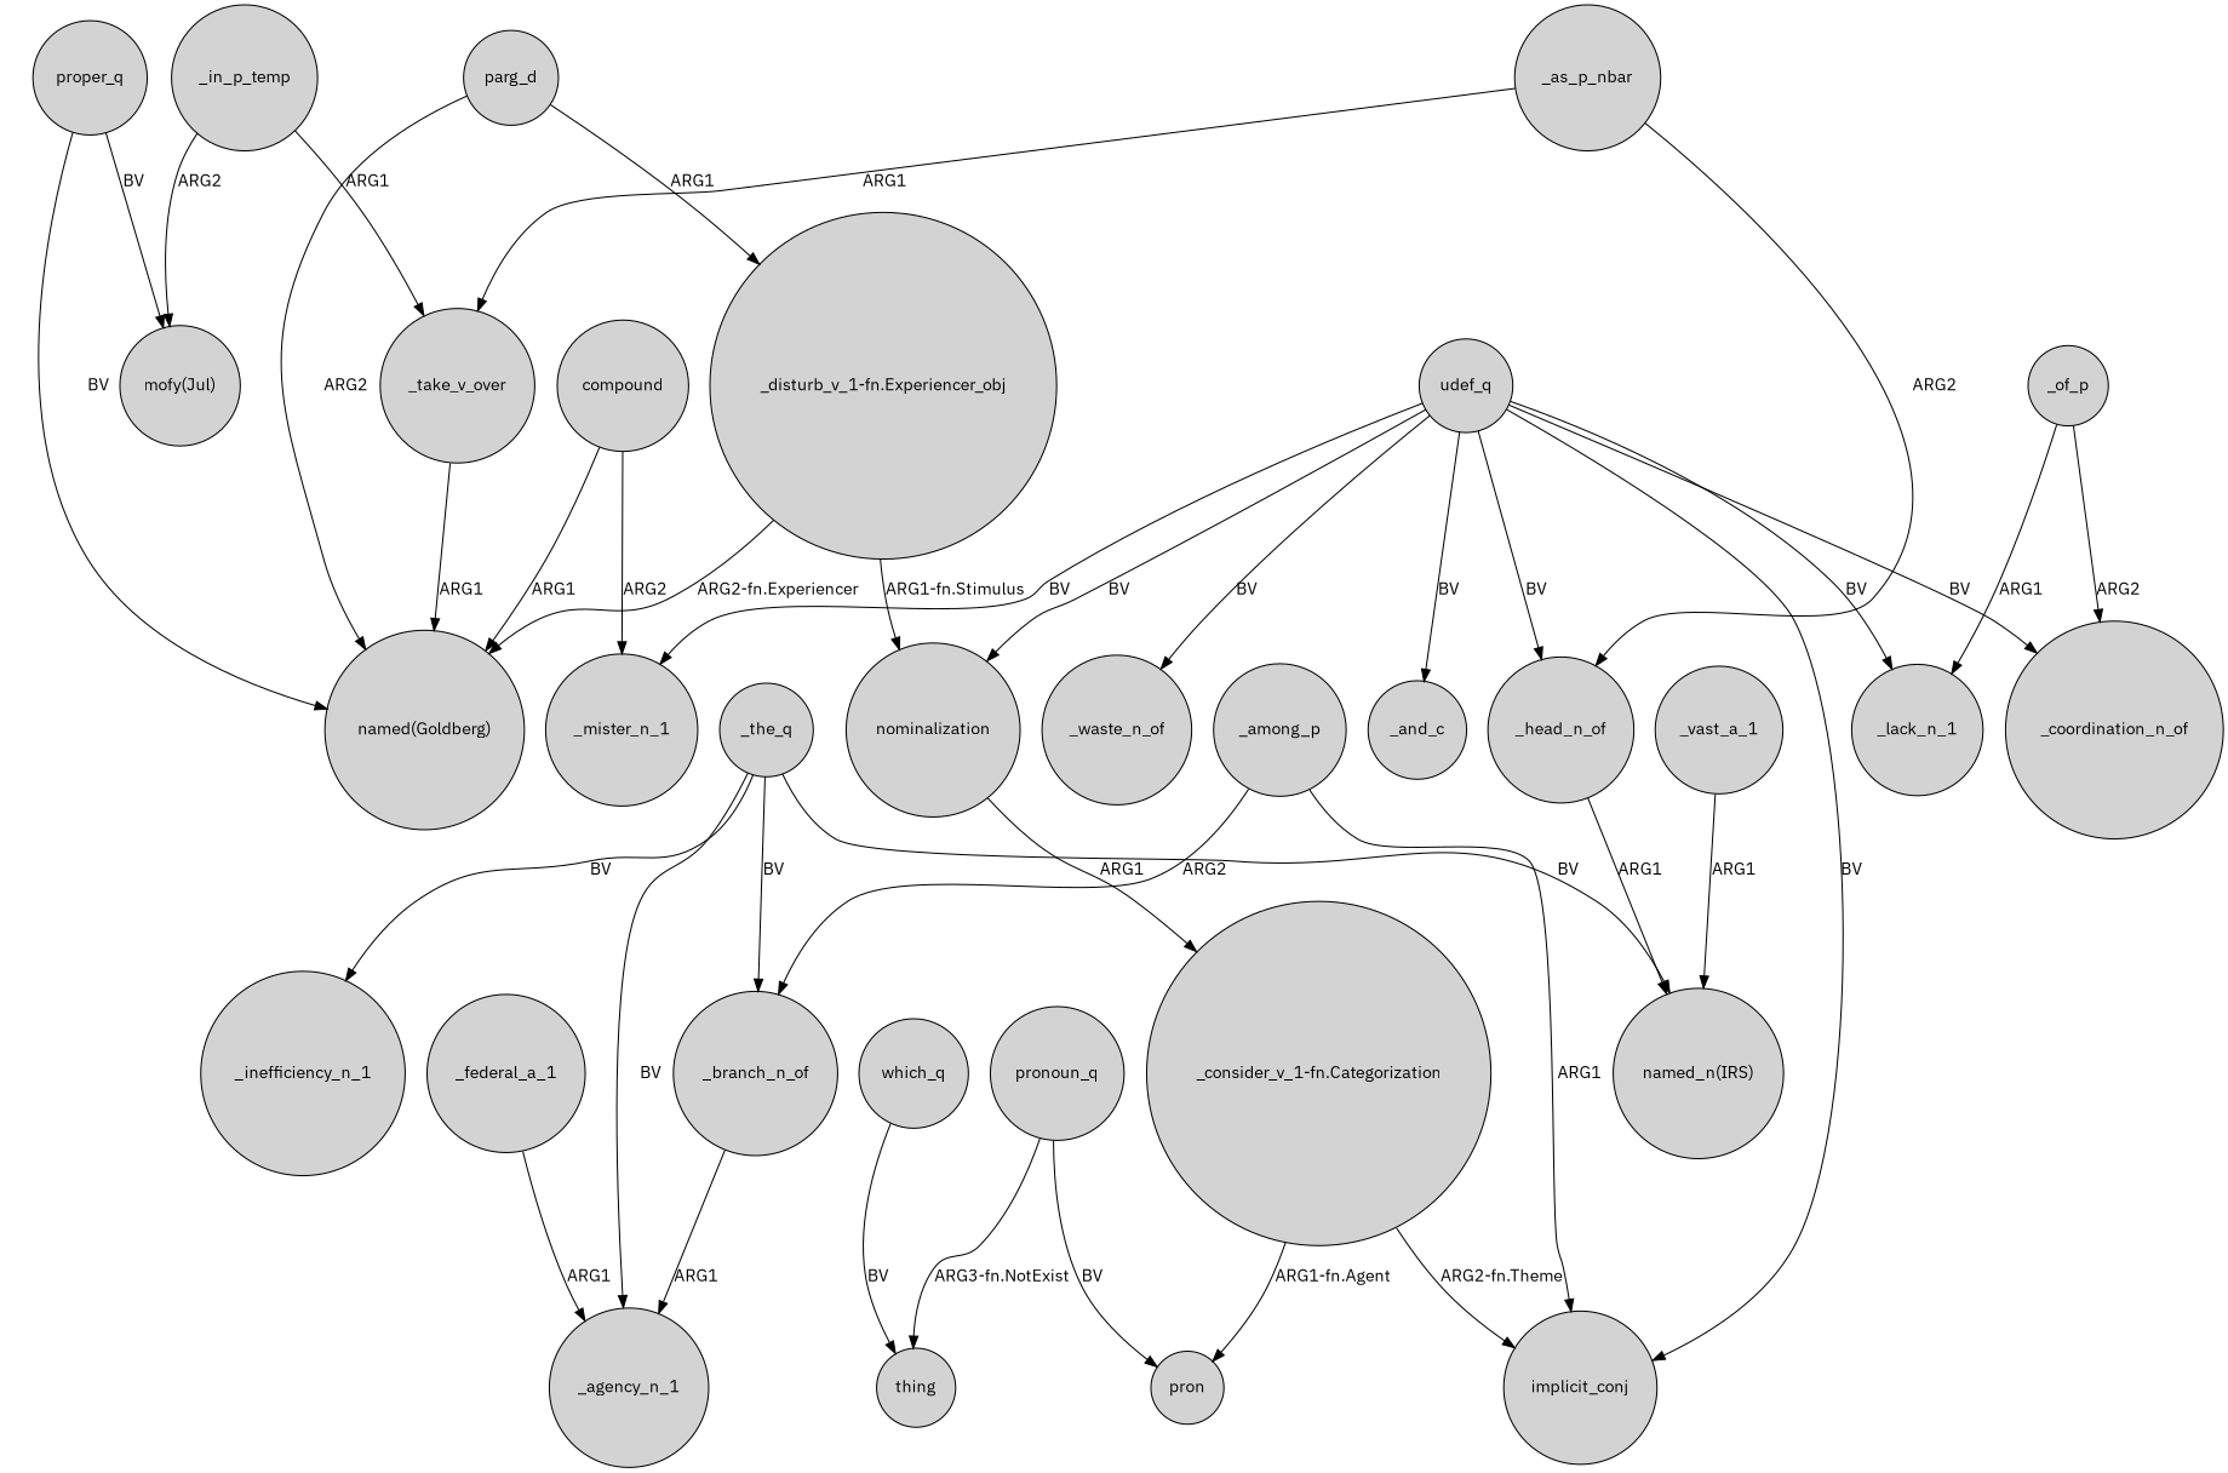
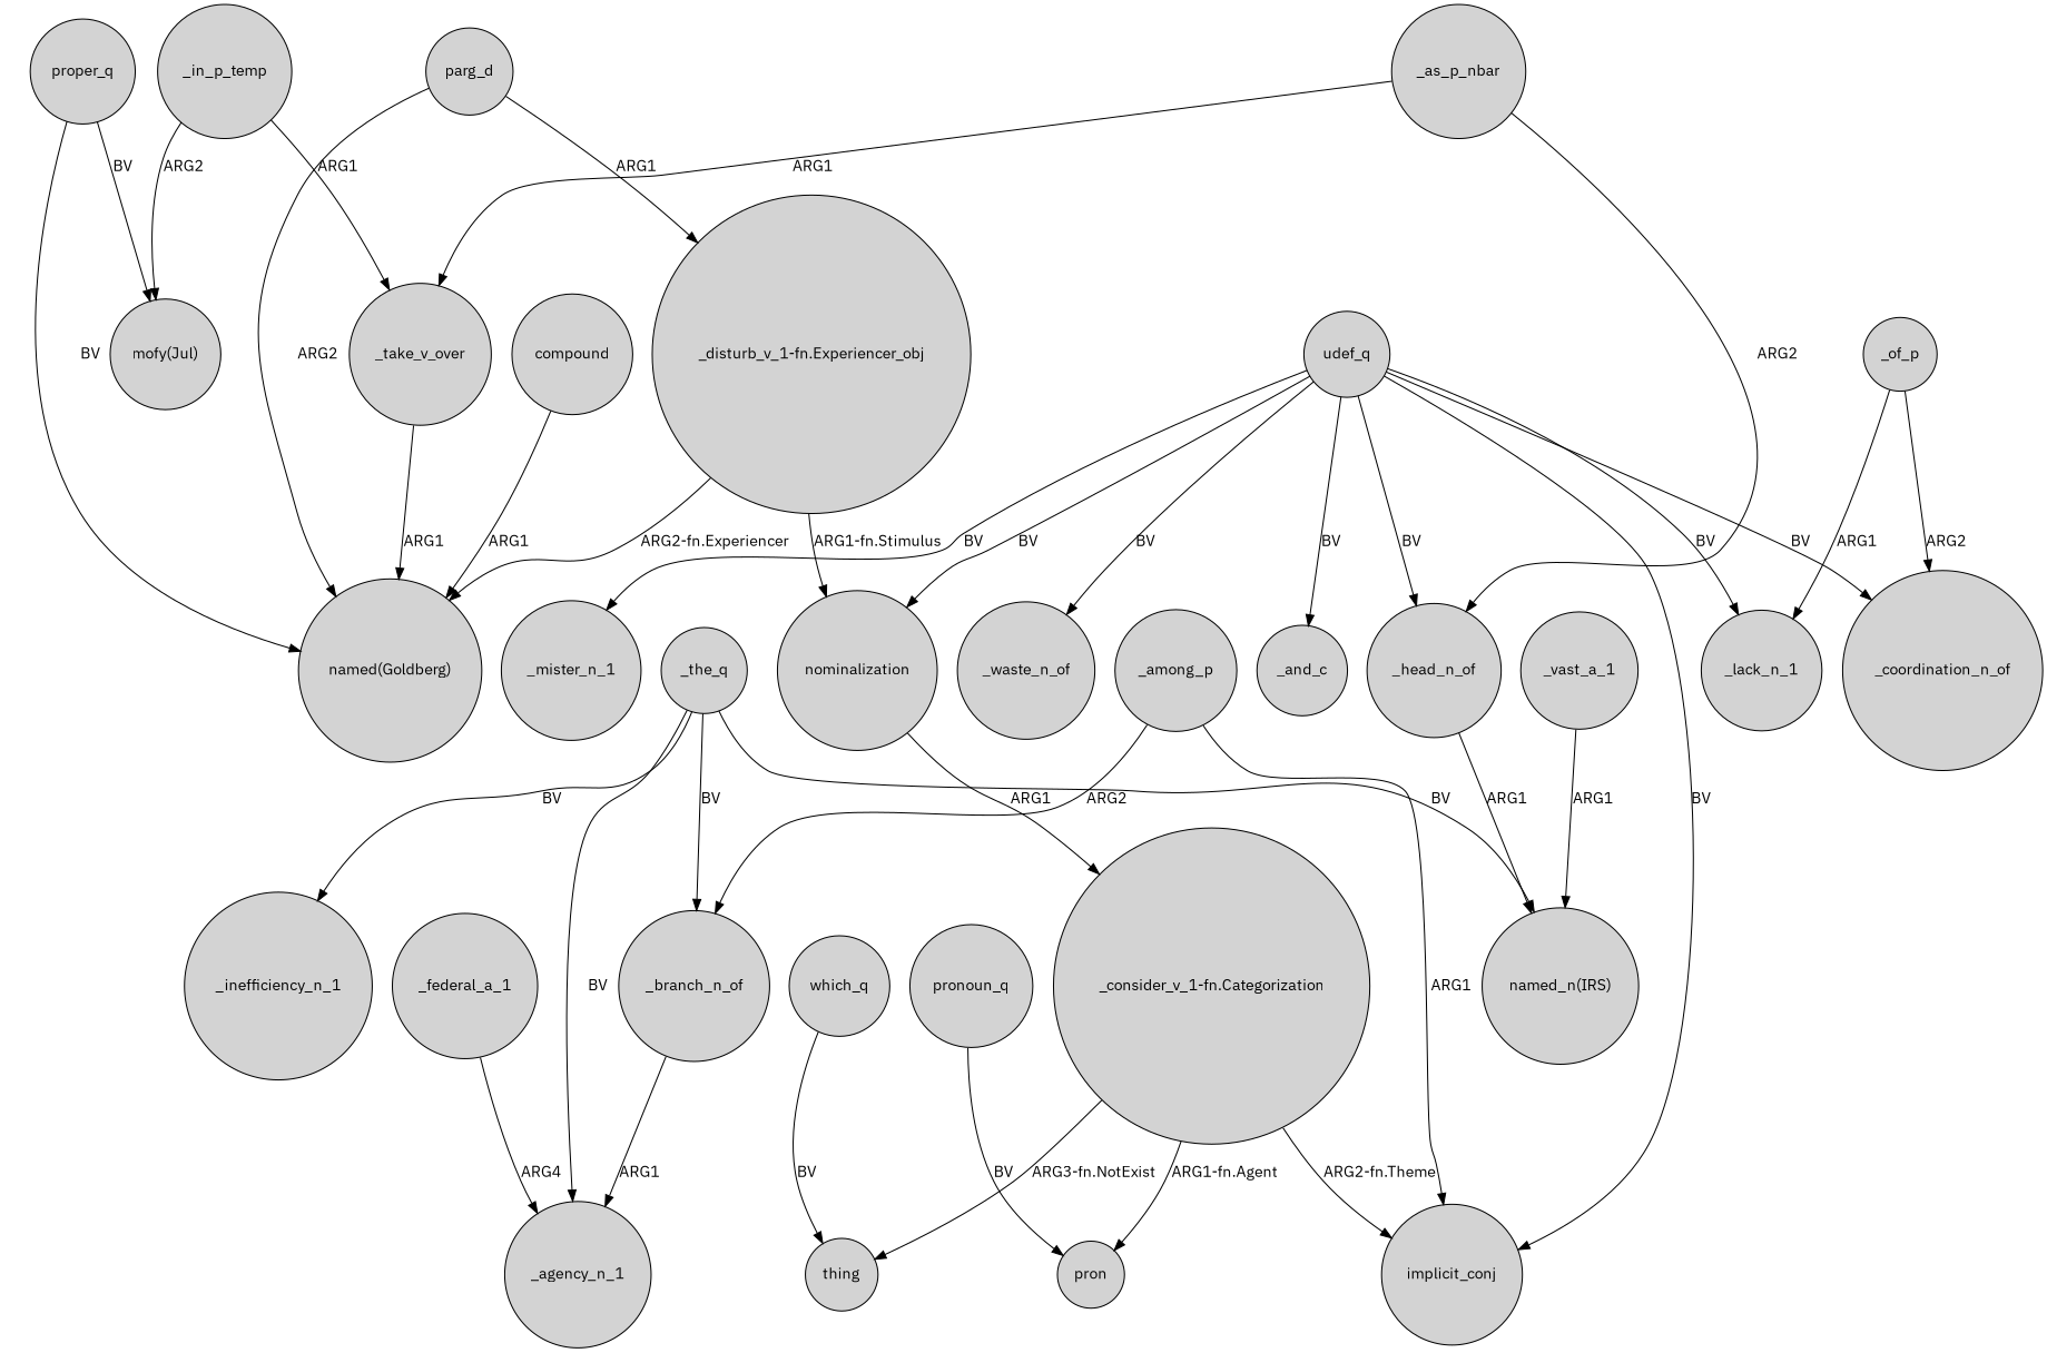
  digraph {
    fontname="IBM Plex Sans"
    node [fontname="IBM Plex Sans" shape=circle style=filled]
    edge [fontname="IBM Plex Sans"]
    parg_d
    "_disturb_v_1-fn.Experiencer_obj"
    "named(Goldberg)"
    nominalization
    "_consider_v_1-fn.Categorization"
    _the_q
    _agency_n_1
    "named_n(IRS)"
    _inefficiency_n_1
    _branch_n_of
    pron
    implicit_conj
    thing
    proper_q
    "mofy(Jul)"
    _take_v_over
    _of_p
    _lack_n_1
    _coordination_n_of
    _as_p_nbar
    _head_n_of
    compound
    _mister_n_1
    udef_q
    _waste_n_of
    _and_c
    _in_p_temp
    _among_p
    pronoun_q
    _federal_a_1
    _vast_a_1
    which_q
    parg_d -> "_disturb_v_1-fn.Experiencer_obj" [label=ARG1]
    parg_d -> "named(Goldberg)" [label=ARG2]
    "_disturb_v_1-fn.Experiencer_obj" -> "named(Goldberg)" [label="ARG2-fn.Experiencer"]
    "_disturb_v_1-fn.Experiencer_obj" -> nominalization [label="ARG1-fn.Stimulus"]
    nominalization -> "_consider_v_1-fn.Categorization" [label=ARG1]
    "_consider_v_1-fn.Categorization" -> pron [label="ARG1-fn.Agent"]
    "_consider_v_1-fn.Categorization" -> implicit_conj [label="ARG2-fn.Theme"]
-   pronoun_q -> thing [label="ARG3-fn.NotExist"]
+   "_consider_v_1-fn.Categorization" -> thing [label="ARG3-fn.NotExist"]
    _the_q -> _agency_n_1 [label=BV]
    _the_q -> "named_n(IRS)" [label=BV]
    _the_q -> _inefficiency_n_1 [label=BV]
    _the_q -> _branch_n_of [label=BV]
    _branch_n_of -> _agency_n_1 [label=ARG1]
    proper_q -> "named(Goldberg)" [label=BV]
    proper_q -> "mofy(Jul)" [label=BV]
    _take_v_over -> "named(Goldberg)" [label=ARG1]
    _of_p -> _lack_n_1 [label=ARG1]
    _of_p -> _coordination_n_of [label=ARG2]
    _as_p_nbar -> _take_v_over [label=ARG1]
    _as_p_nbar -> _head_n_of [label=ARG2]
    _head_n_of -> "named_n(IRS)" [label=ARG1]
    compound -> "named(Goldberg)" [label=ARG1]
-   compound -> _mister_n_1 [label=ARG2]
    udef_q -> nominalization [label=BV]
    udef_q -> implicit_conj [label=BV]
    udef_q -> _lack_n_1 [label=BV]
    udef_q -> _coordination_n_of [label=BV]
    udef_q -> _head_n_of [label=BV]
    udef_q -> _mister_n_1 [label=BV]
    udef_q -> _waste_n_of [label=BV]
    udef_q -> _and_c [label=BV]
    _in_p_temp -> "mofy(Jul)" [label=ARG2]
    _in_p_temp -> _take_v_over [label=ARG1]
    _among_p -> _branch_n_of [label=ARG2]
    _among_p -> implicit_conj [label=ARG1]
    pronoun_q -> pron [label=BV]
-   _federal_a_1 -> _agency_n_1 [label=ARG1]
+   _federal_a_1 -> _agency_n_1 [label=ARG4]
    _vast_a_1 -> "named_n(IRS)" [label=ARG1]
    which_q -> thing [label=BV]
  }
